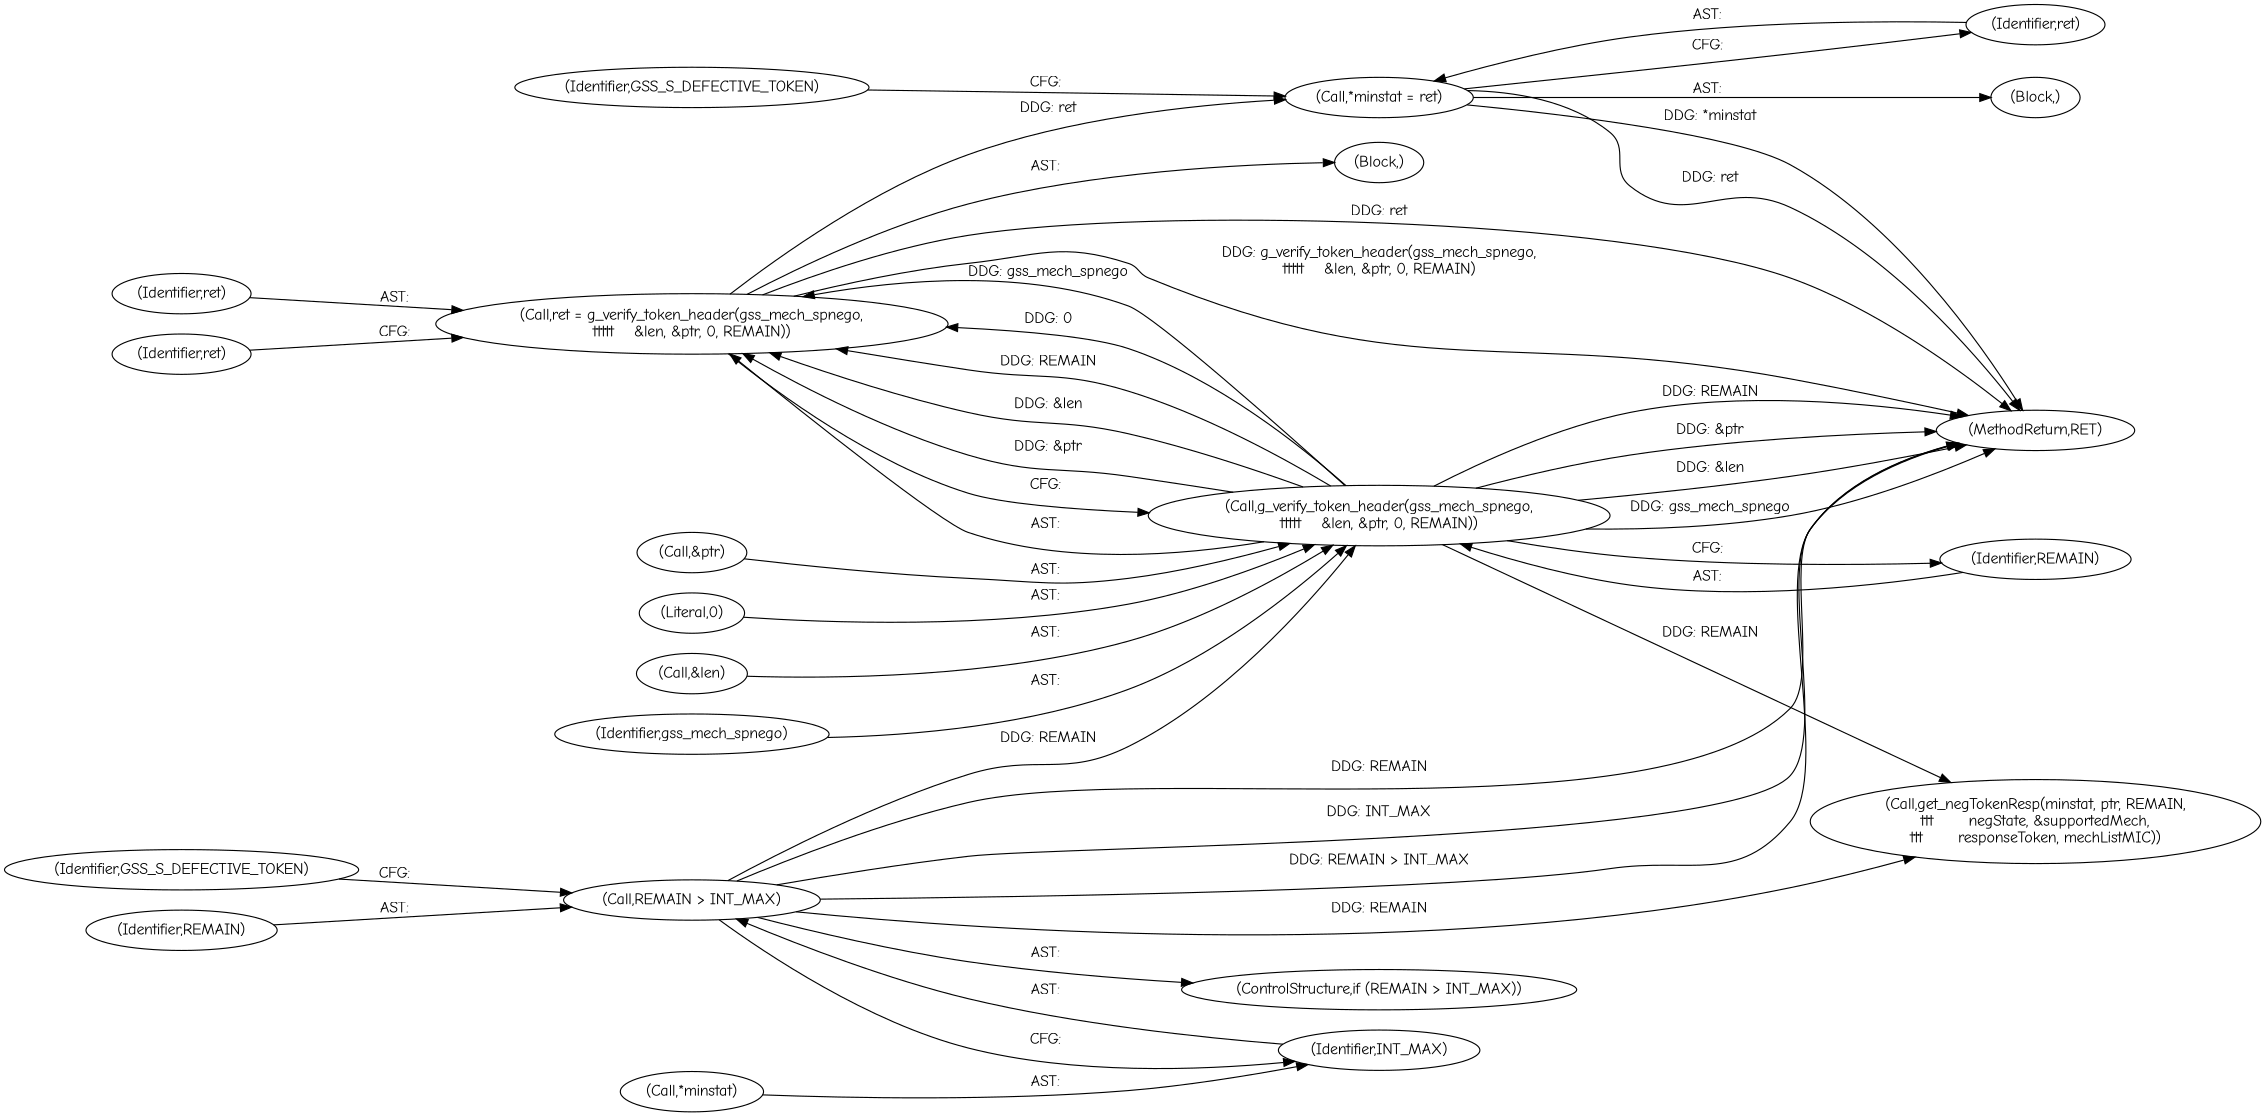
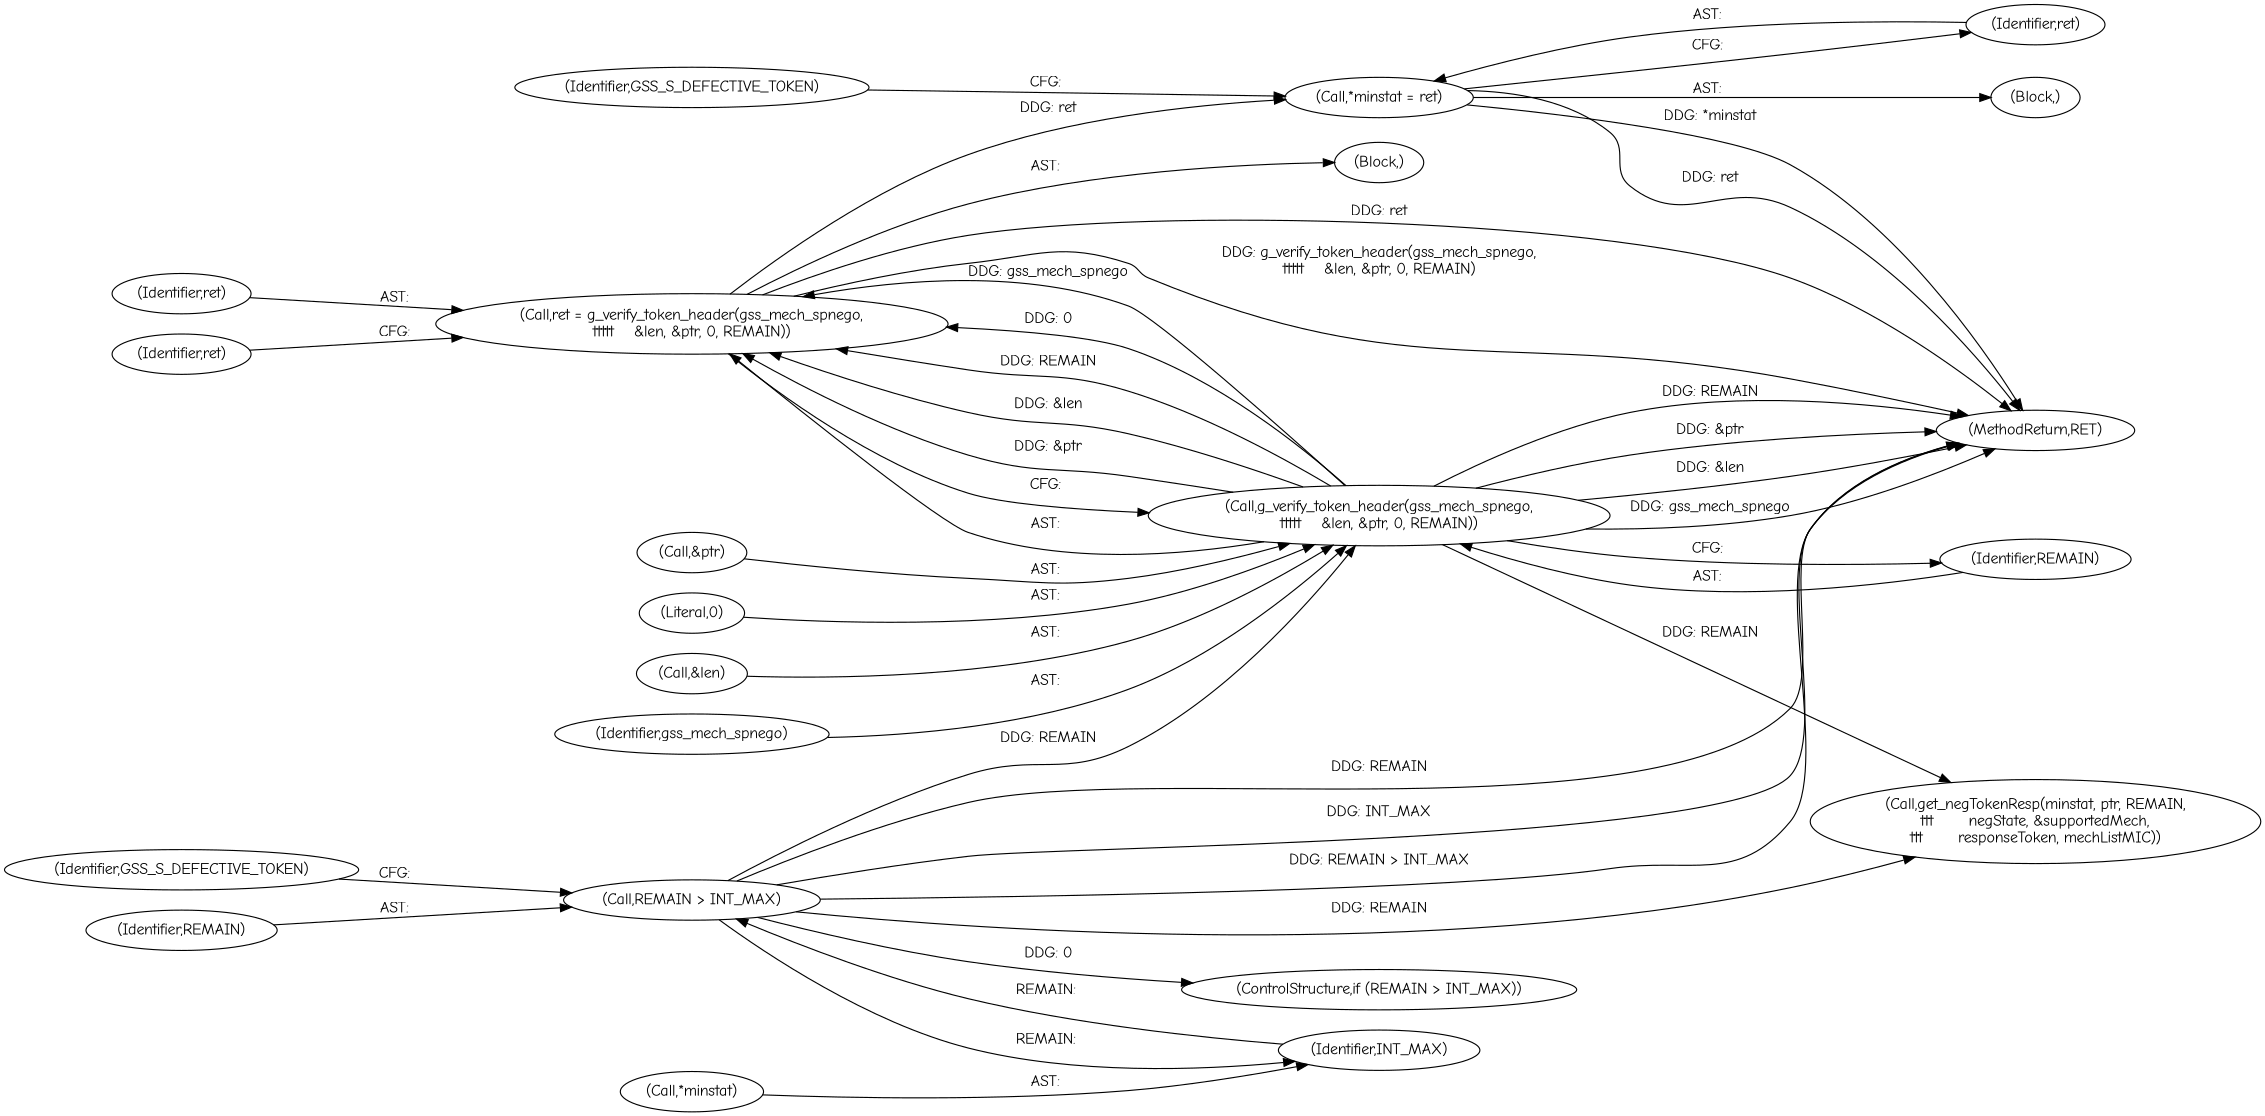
  digraph {
    fontname="Comic Neue"
    rankdir=LR
    node [fontname="Comic Neue"]
    edge [fontname="Comic Neue"]
    n1 [label="(Call,*minstat = ret)"]
    n2 [label="(Identifier,ret)"]
    n3 [label="(Block,)"]
    n4 [label="(MethodReturn,RET)"]
    n5 [label="(Call,ret = g_verify_token_header(gss_mech_spnego,\n\t\t\t\t\t    &len, &ptr, 0, REMAIN))"]
    n6 [label="(Call,g_verify_token_header(gss_mech_spnego,\n\t\t\t\t\t    &len, &ptr, 0, REMAIN))"]
    n7 [label="(Block,)"]
    n8 [label="(Call,get_negTokenResp(minstat, ptr, REMAIN,\n\t\t\t       negState, &supportedMech,\n\t\t\t       responseToken, mechListMIC))"]
    n9 [label="(Identifier,REMAIN)"]
    n10 [label="(Call,REMAIN > INT_MAX)"]
    n11 [label="(ControlStructure,if (REMAIN > INT_MAX))"]
    n12 [label="(Identifier,INT_MAX)"]
    n13 [label="(Call,&ptr)"]
    n14 [label="(Identifier,ret)"]
    n15 [label="(Literal,0)"]
    n16 [label="(Call,&len)"]
    n17 [label="(Identifier,GSS_S_DEFECTIVE_TOKEN)"]
    n18 [label="(Call,*minstat)"]
    n19 [label="(Identifier,GSS_S_DEFECTIVE_TOKEN)"]
    n20 [label="(Identifier,REMAIN)"]
    n21 [label="(Identifier,gss_mech_spnego)"]
    n22 [label="(Identifier,ret)"]
    n1 -> n2 [label="CFG: "]
    n1 -> n3 [label="AST: "]
    n1 -> n4 [label="DDG: *minstat"]
    n1 -> n4 [label="DDG: ret"]
    n2 -> n1 [label="AST: "]
    n5 -> n1 [label="DDG: ret"]
    n5 -> n4 [label="DDG: ret"]
    n5 -> n4 [label="DDG: g_verify_token_header(gss_mech_spnego,\n\t\t\t\t\t    &len, &ptr, 0, REMAIN)"]
    n5 -> n6 [label="CFG: "]
    n5 -> n7 [label="AST: "]
    n6 -> n4 [label="DDG: REMAIN"]
    n6 -> n4 [label="DDG: &ptr"]
    n6 -> n4 [label="DDG: &len"]
    n6 -> n4 [label="DDG: gss_mech_spnego"]
    n6 -> n5 [label="AST: "]
    n6 -> n5 [label="DDG: gss_mech_spnego"]
    n6 -> n5 [label="DDG: 0"]
    n6 -> n5 [label="DDG: REMAIN"]
    n6 -> n5 [label="DDG: &len"]
    n6 -> n5 [label="DDG: &ptr"]
    n6 -> n8 [label="DDG: REMAIN"]
    n6 -> n9 [label="CFG: "]
    n9 -> n6 [label="AST: "]
    n10 -> n4 [label="DDG: REMAIN"]
    n10 -> n4 [label="DDG: INT_MAX"]
    n10 -> n4 [label="DDG: REMAIN > INT_MAX"]
    n10 -> n6 [label="DDG: REMAIN"]
    n10 -> n8 [label="DDG: REMAIN"]
-   n10 -> n11 [label="AST: "]
-   n10 -> n12 [label="CFG: "]
-   n12 -> n10 [label="AST: "]
+   n10 -> n11 [label="DDG: 0"]
+   n10 -> n12 [label="REMAIN: "]
+   n12 -> n10 [label="REMAIN: "]
    n13 -> n6 [label="AST: "]
    n14 -> n5 [label="AST: "]
    n15 -> n6 [label="AST: "]
    n16 -> n6 [label="AST: "]
    n17 -> n10 [label="CFG: "]
    n18 -> n12 [label="AST: "]
    n19 -> n1 [label="CFG: "]
    n20 -> n10 [label="AST: "]
    n21 -> n6 [label="AST: "]
    n22 -> n5 [label="CFG: "]
  }
